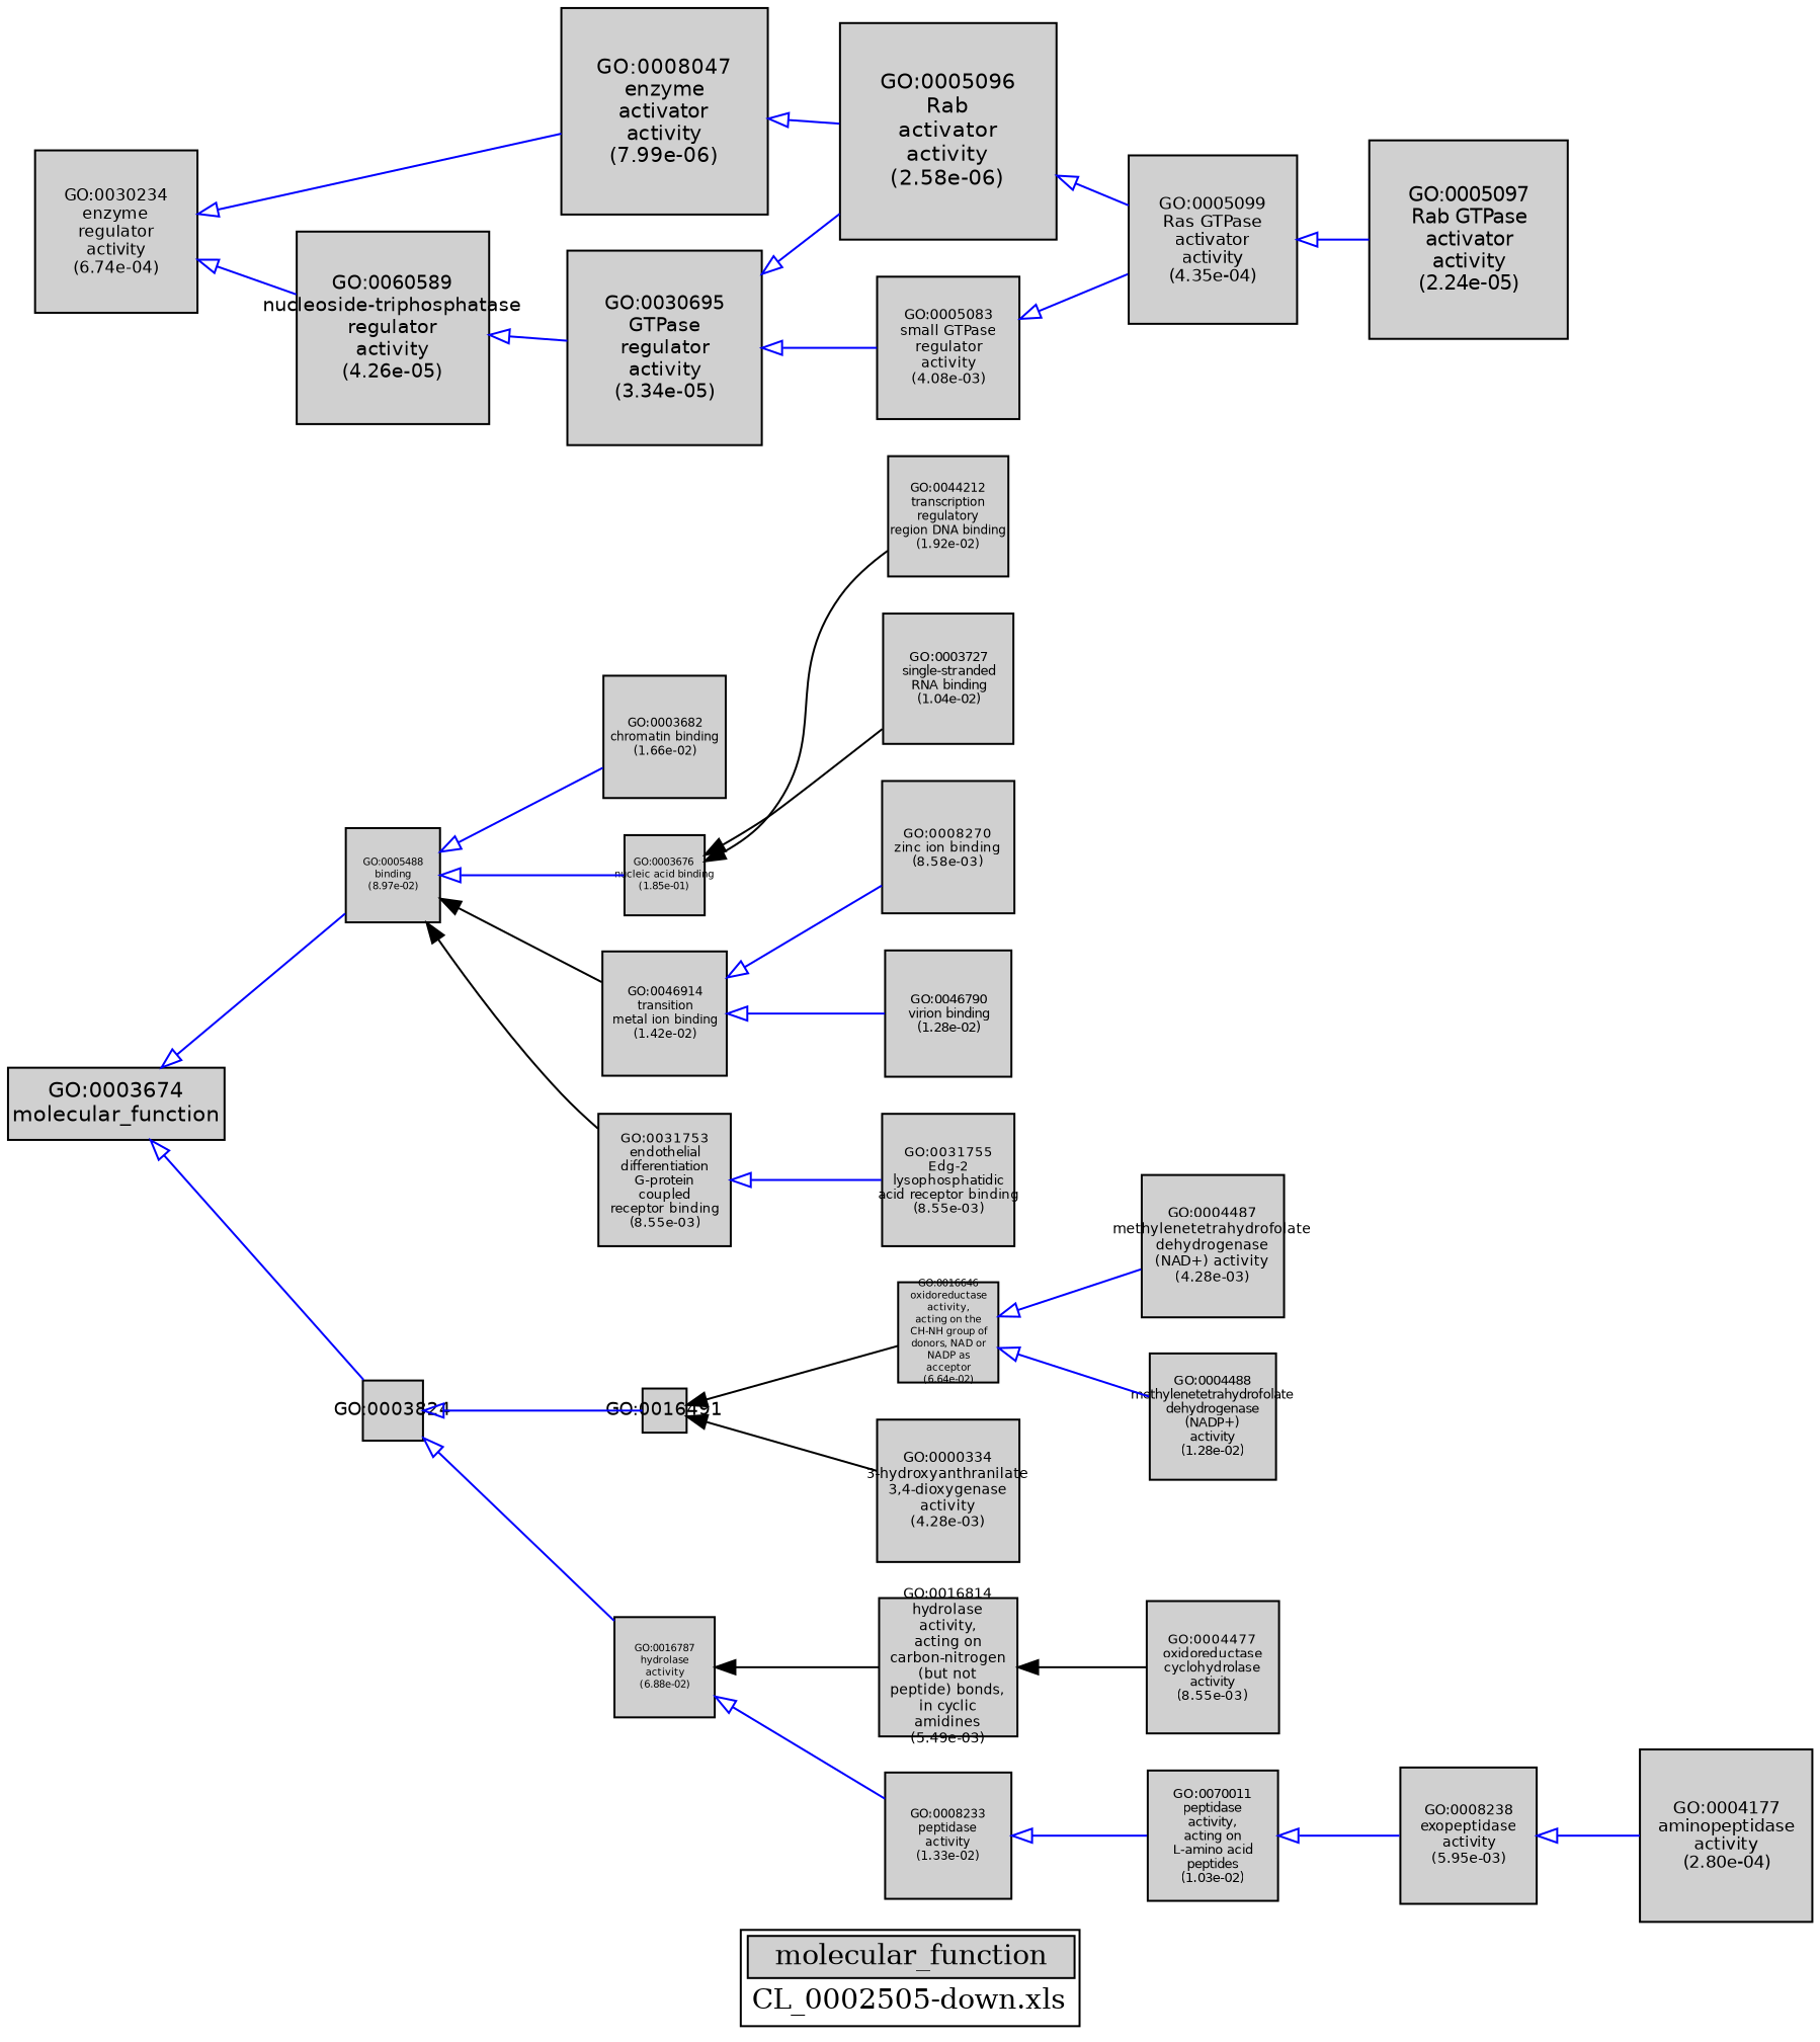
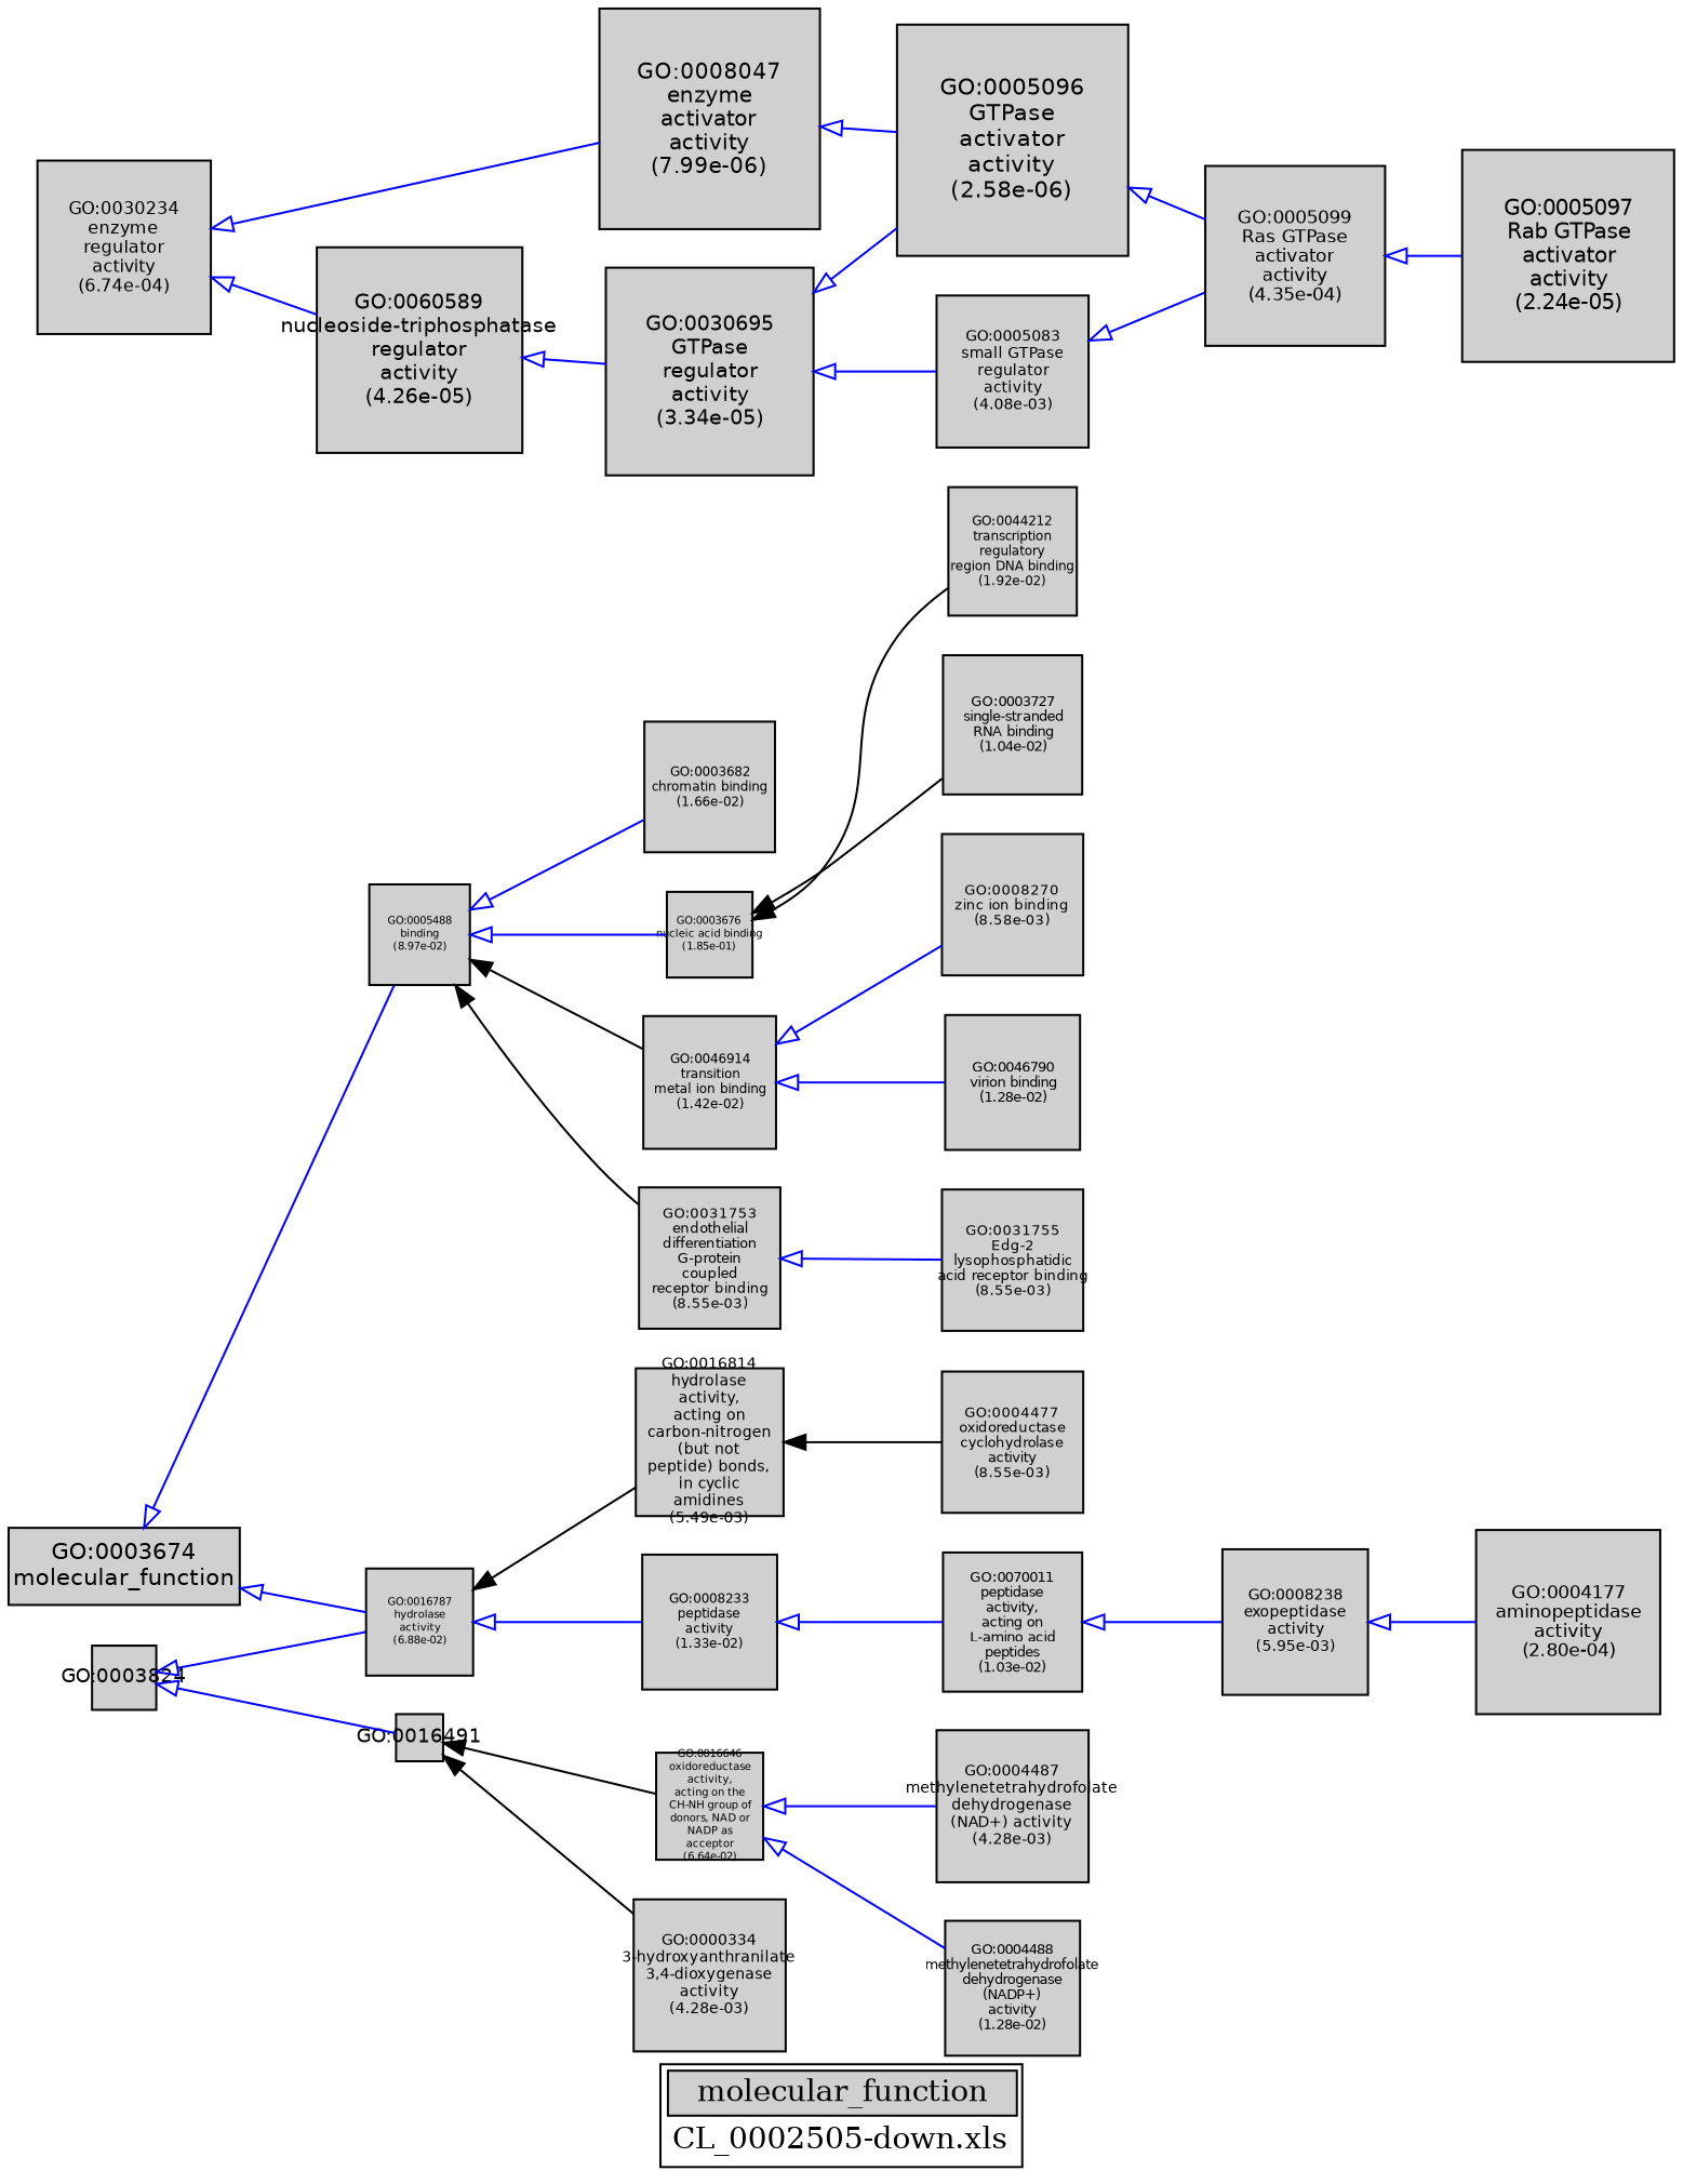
  digraph {
    bgcolor="#FFFFFF"
    label=<<TABLE COLOR="black" BGCOLOR="white"><TR><TD COLSPAN="2" BGCOLOR="#D0D0D0"><FONT COLOR="black">molecular_function</FONT></TD></TR><TR><TD BORDER="0">CL_0002505-down.xls</TD></TR></TABLE>>
    rankdir=LR
    node [color=black fillcolor="#D0D0D0" fixedsize=true fontcolor=black fontname=Helvetica fontsize=5.0 shape=box style=filled]
    edge [dir=back weight=5.0 arrowtail=empty color=blue]
    n1 [fontsize=6.12199559628 height=0.85027716615 label=<<TABLE BORDER="0"><TR><TD>GO:0003682<BR/>chromatin binding<BR/>(1.66e-02)</TD></TR></TABLE>> width=0.85027716615]
    n2 [height=0.551130584318 label=<<TABLE BORDER="0"><TR><TD>GO:0003676<BR/>nucleic acid binding<BR/>(1.85e-01)</TD></TR></TABLE>> width=0.551130584318]
    n3 [fontsize=10.3164127662 height=1.43283510642 label=<<TABLE BORDER="0"><TR><TD>GO:0008047<BR/>enzyme<BR/>activator<BR/>activity<BR/>(7.99e-06)</TD></TR></TABLE>> width=1.43283510642]
    n4 [fontsize=6.83847896677 height=0.949788745385 label=<<TABLE BORDER="0"><TR><TD>GO:0008238<BR/>exopeptidase<BR/>activity<BR/>(5.95e-03)</TD></TR></TABLE>> width=0.949788745385]
    n5 [fontsize=6.23944945856 height=0.866590202578 label=<<TABLE BORDER="0"><TR><TD>GO:0046914<BR/>transition<BR/>metal ion binding<BR/>(1.42e-02)</TD></TR></TABLE>> width=0.866590202578]
    n6 [fontsize=7.0833664139 height=0.98380089082 label=<<TABLE BORDER="0"><TR><TD>GO:0005083<BR/>small GTPase<BR/>regulator<BR/>activity<BR/>(4.08e-03)</TD></TR></TABLE>> width=0.98380089082]
    n7 [fontsize=9.67047520951 height=1.34312155688 label=<<TABLE BORDER="0"><TR><TD>GO:0030695<BR/>GTPase<BR/>regulator<BR/>activity<BR/>(3.34e-05)</TD></TR></TABLE>> width=1.34312155688]
    n8 [fontsize=6.59494618825 height=0.915964748368 label=<<TABLE BORDER="0"><TR><TD>GO:0004477<BR/>oxidoreductase<BR/>cyclohydrolase<BR/>activity<BR/>(8.55e-03)</TD></TR></TABLE>> width=0.915964748368]
    n9 [fontsize=9.55727721919 height=1.32739961378 label=<<TABLE BORDER="0"><TR><TD>GO:0060589<BR/>nucleoside-triphosphatase<BR/>regulator<BR/>activity<BR/>(4.26e-05)</TD></TR></TABLE>> width=1.32739961378]
    n10 [height=0.655555844614 label=<<TABLE BORDER="0"><TR><TD>GO:0005488<BR/>binding<BR/>(8.97e-02)</TD></TR></TABLE>> width=0.655555844614]
    n11 [fontsize=7.05188790064 height=0.979428875089 label=<<TABLE BORDER="0"><TR><TD>GO:0004487<BR/>methylenetetrahydrofolate<BR/>dehydrogenase<BR/>(NAD+) activity<BR/>(4.28e-03)</TD></TR></TABLE>> width=0.979428875089]
    n12 [fontsize=6.31296193823 height=0.876800269199 label=<<TABLE BORDER="0"><TR><TD>GO:0004488<BR/>methylenetetrahydrofolate<BR/>dehydrogenase<BR/>(NADP+)<BR/>activity<BR/>(1.28e-02)</TD></TR></TABLE>> width=0.876800269199]
    n13 [height=0.694360234339 label=<<TABLE BORDER="0"><TR><TD>GO:0016646<BR/>oxidoreductase<BR/>activity,<BR/>acting on the<BR/>CH-NH group of<BR/>donors, NAD or<BR/>NADP as<BR/>acceptor<BR/>(6.64e-02)</TD></TR></TABLE>> width=0.694360234339]
    n14 [fontsize=6.59202172509 height=0.915558572929 label=<<TABLE BORDER="0"><TR><TD>GO:0008270<BR/>zinc ion binding<BR/>(8.58e-03)</TD></TR></TABLE>> width=0.915558572929]
    n15 [fontsize=7.05188790064 height=0.979428875089 label=<<TABLE BORDER="0"><TR><TD>GO:0000334<BR/>3-hydroxyanthranilate<BR/>3,4-dioxygenase<BR/>activity<BR/>(4.28e-03)</TD></TR></TABLE>> width=0.979428875089]
    n16 [fontsize=8.62268854091 height=1.19759563068 label=<<TABLE BORDER="0"><TR><TD>GO:0004177<BR/>aminopeptidase<BR/>activity<BR/>(2.80e-04)</TD></TR></TABLE>> width=1.19759563068]
    "GO:0016491" [fontsize=9 height=0.312496315966 width=0.312496315966]
    n18 [fontsize=6.01746695306 height=0.835759299037 label=<<TABLE BORDER="0"><TR><TD>GO:0044212<BR/>transcription<BR/>regulatory<BR/>region DNA binding<BR/>(1.92e-02)</TD></TR></TABLE>> width=0.835759299037]
-   n19 [fontsize=10.8 height=1.5 label=<<TABLE BORDER="0"><TR><TD>GO:0005096<BR/>Rab<BR/>activator<BR/>activity<BR/>(2.58e-06)</TD></TR></TABLE>> width=1.5]
+   n19 [fontsize=10.8 height=1.5 label=<<TABLE BORDER="0"><TR><TD>GO:0005096<BR/>GTPase<BR/>activator<BR/>activity<BR/>(2.58e-06)</TD></TR></TABLE>> width=1.5]
    n20 [fontsize=10.8 label=<<TABLE BORDER="0"><TR><TD>GO:0003674<BR/>molecular_function</TD></TR></TABLE>> width=1.5]
    n21 [fontsize=6.89121131809 height=0.957112683068 label=<<TABLE BORDER="0"><TR><TD>GO:0016814<BR/>hydrolase<BR/>activity,<BR/>acting on<BR/>carbon-nitrogen<BR/>(but not<BR/>peptide) bonds,<BR/>in cyclic<BR/>amidines<BR/>(5.49e-03)</TD></TR></TABLE>> width=0.957112683068]
    n22 [fontsize=8.14961960587 height=1.13189161193 label=<<TABLE BORDER="0"><TR><TD>GO:0030234<BR/>enzyme<BR/>regulator<BR/>activity<BR/>(6.74e-04)</TD></TR></TABLE>> width=1.13189161193]
    n23 [fontsize=6.31296193823 height=0.876800269199 label=<<TABLE BORDER="0"><TR><TD>GO:0046790<BR/>virion binding<BR/>(1.28e-02)</TD></TR></TABLE>> width=0.876800269199]
    n24 [fontsize=6.59494618825 height=0.915964748368 label=<<TABLE BORDER="0"><TR><TD>GO:0031753<BR/>endothelial<BR/>differentiation<BR/>G-protein<BR/>coupled<BR/>receptor binding<BR/>(8.55e-03)</TD></TR></TABLE>> width=0.915964748368]
    n25 [fontsize=6.59494618825 height=0.915964748368 label=<<TABLE BORDER="0"><TR><TD>GO:0031755<BR/>Edg-2<BR/>lysophosphatidic<BR/>acid receptor binding<BR/>(8.55e-03)</TD></TR></TABLE>> width=0.915964748368]
    n26 [fontsize=6.46247762387 height=0.897566336649 label=<<TABLE BORDER="0"><TR><TD>GO:0003727<BR/>single-stranded<BR/>RNA binding<BR/>(1.04e-02)</TD></TR></TABLE>> width=0.897566336649]
    n27 [fontsize=9.85492869869 height=1.36874009704 label=<<TABLE BORDER="0"><TR><TD>GO:0005097<BR/>Rab GTPase<BR/>activator<BR/>activity<BR/>(2.24e-05)</TD></TR></TABLE>> width=1.36874009704]
    n28 [fontsize=6.28492955478 height=0.872906882608 label=<<TABLE BORDER="0"><TR><TD>GO:0008233<BR/>peptidase<BR/>activity<BR/>(1.33e-02)</TD></TR></TABLE>> width=0.872906882608]
    "GO:0003824" [fontsize=9 height=0.412121938434 width=0.412121938434]
    n30 [fontsize=8.38795171665 height=1.16499329398 label=<<TABLE BORDER="0"><TR><TD>GO:0005099<BR/>Ras GTPase<BR/>activator<BR/>activity<BR/>(4.35e-04)</TD></TR></TABLE>> width=1.16499329398]
    n31 [fontsize=6.46552799357 height=0.897989999106 label=<<TABLE BORDER="0"><TR><TD>GO:0070011<BR/>peptidase<BR/>activity,<BR/>acting on<BR/>L-amino acid<BR/>peptides<BR/>(1.03e-02)</TD></TR></TABLE>> width=0.897989999106]
    n32 [height=0.689833068214 label=<<TABLE BORDER="0"><TR><TD>GO:0016787<BR/>hydrolase<BR/>activity<BR/>(6.88e-02)</TD></TR></TABLE>> width=0.689833068214]
    subgraph sub_1 {
      n1
      n2
      n3
      n4
      n5
      n6
      n7
      n8
      n9
      n10
      n11
      n12
      n13
      n14
      n15
      n16
      "GO:0016491"
      n18
      n19
      n20
      n21
      n22
      n23
      n24
      n25
      n26
      n27
      n28
      "GO:0003824"
      n30
      n31
      n32
    }
    subgraph sub_2 {
      n8
      n15
      n18
      n21
      n26
      subgraph sub_3 {
        subgraph sub_4 {
        }
        subgraph sub_5 {
        }
      }
      subgraph sub_6 {
      }
      subgraph sub_7 {
        n1
        n2
        n3
        n4
        n5
        n6
        n7
        n9
        n10
        n11
        n12
        n13
        n14
        n16
        "GO:0016491"
        n19
        n20
        n22
        n23
        n24
        n25
        n27
        n28
        "GO:0003824"
        n30
        n31
        n32
      }
    }
    n2 -> n18 [weight=1 arrowtail="" color=""]
    n2 -> n26 [weight=1 arrowtail="" color=""]
    n3 -> n19
    n4 -> n16
    n5 -> n14
    n5 -> n23
    n6 -> n30
    n7 -> n6
    n7 -> n19
    n9 -> n7
    n10 -> n1
    n10 -> n2
    n10 -> n5 [weight=1 arrowtail="" color=""]
    n10 -> n24 [weight=1 arrowtail="" color=""]
    n13 -> n11
    n13 -> n12
    "GO:0016491" -> n13 [weight=1 arrowtail="" color=""]
    "GO:0016491" -> n15 [weight=1 arrowtail="" color=""]
    n19 -> n30
    n20 -> n10
-   n20 -> "GO:0003824"
+   n20 -> n32
    n21 -> n8 [weight=1 arrowtail="" color=""]
    n22 -> n3
    n22 -> n9
    n24 -> n25
    n28 -> n31
    "GO:0003824" -> "GO:0016491"
    "GO:0003824" -> n32
    n30 -> n27
    n31 -> n4
    n32 -> n21 [weight=1 arrowtail="" color=""]
    n32 -> n28
  }
